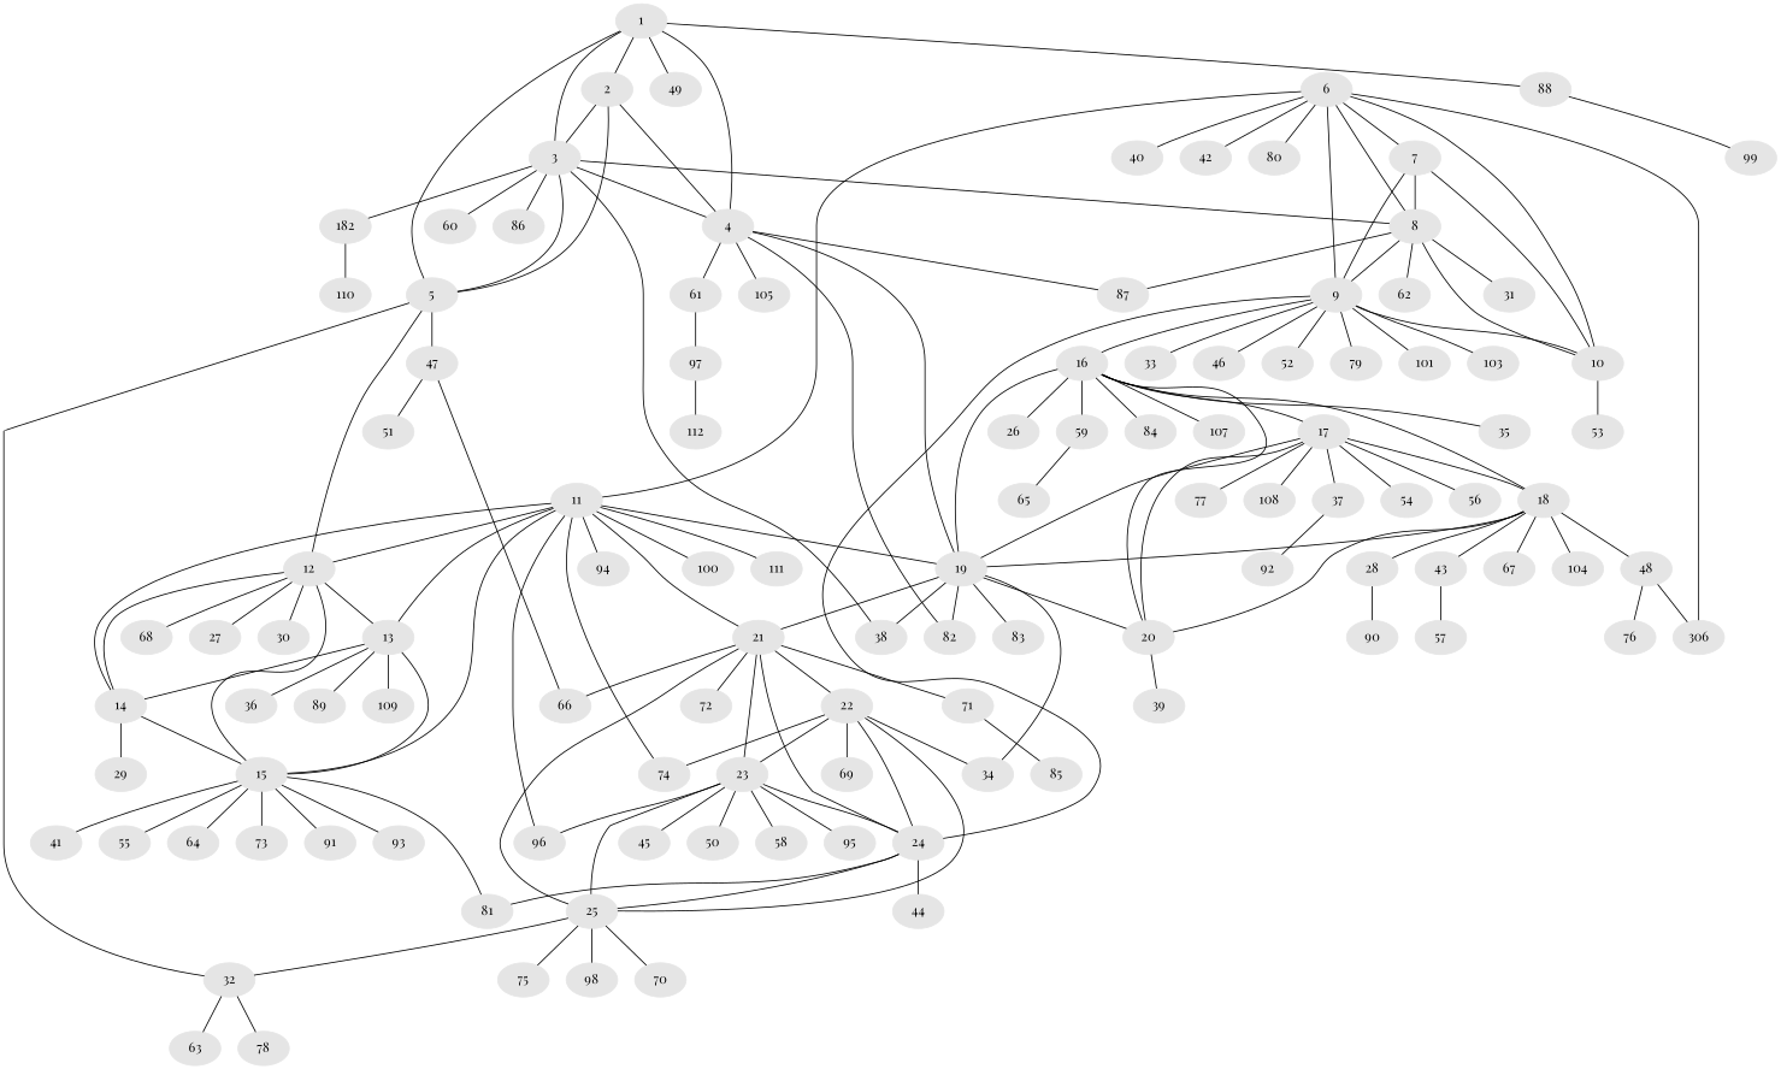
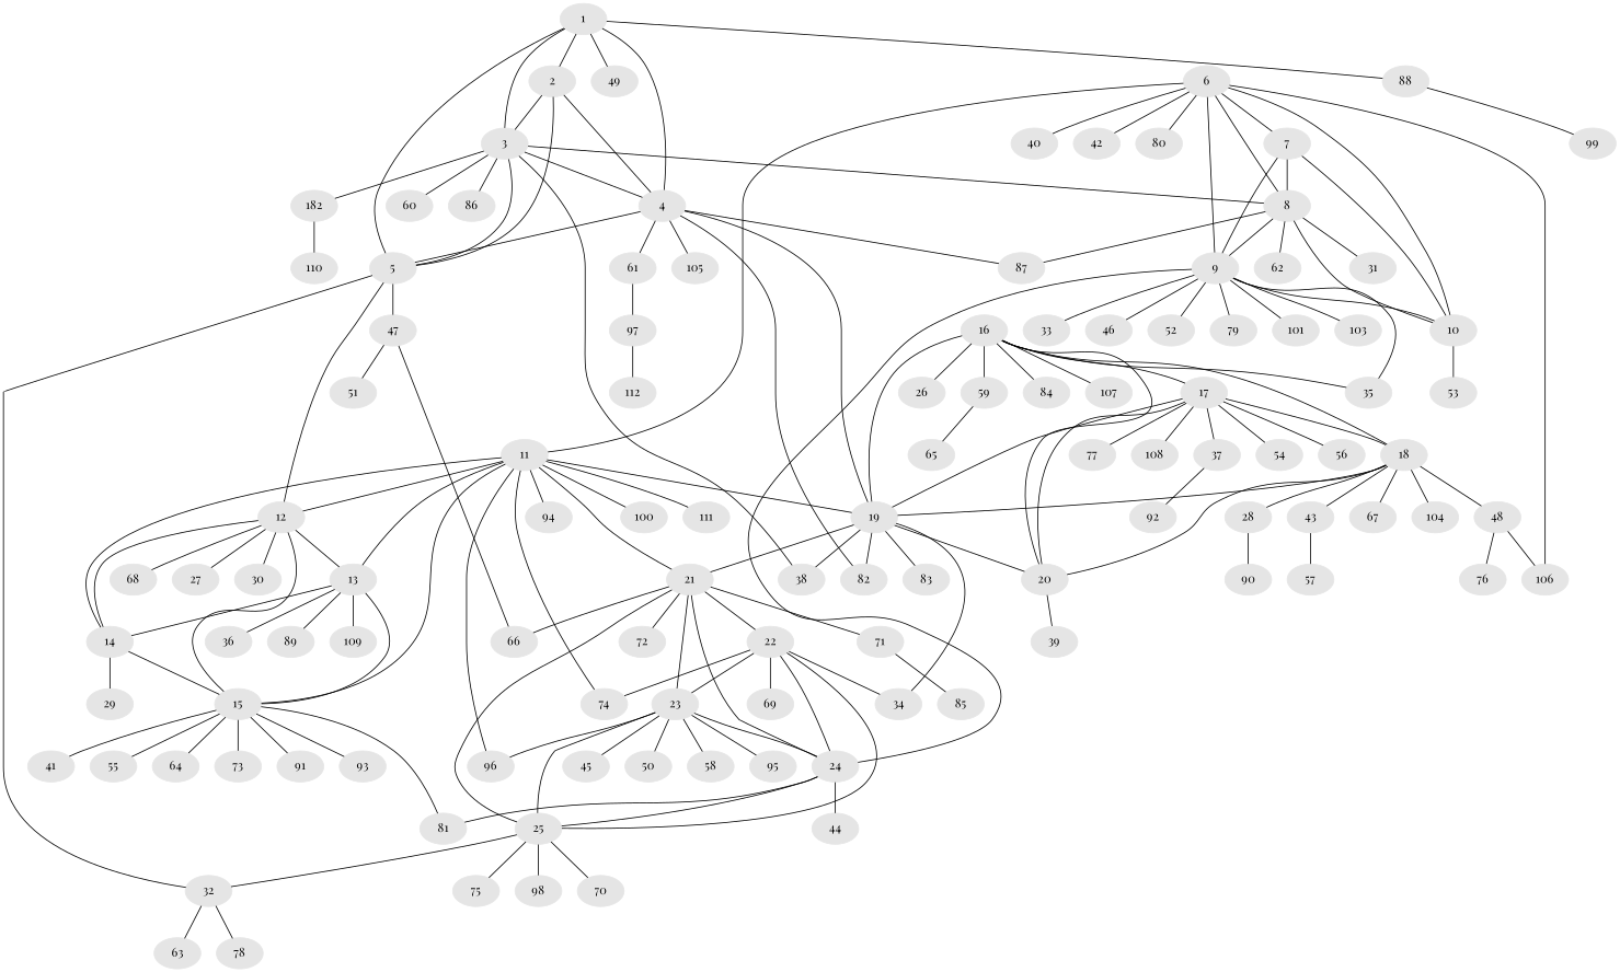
  graph {
    fontname="Playfair Display"
    node [color=gray90 fontname="Playfair Display" style=filled]
    edge [fontname="Playfair Display"]
    1
    2
    3
    4
    5
    49
    88
    8
    38
    60
    86
    n12 [label=182]
    19
    61
    82
    87
    105
    12
    32
    47
    99
    9
    10
    31
    62
    24
    81
    25
    44
    110
    21
    20
    34
    83
    97
    13
    14
    15
    27
    30
    68
    63
    78
    66
    51
    6
    7
    11
    40
    42
    80
-   106 [label=306]
+   106
    16
    33
    46
    52
    79
    101
    103
    53
    74
    94
    96
    100
    111
    17
    18
    26
    35
    59
    84
    107
    36
    89
    109
    29
    41
    55
    64
    73
    91
    93
    22
    23
    71
    72
    37
    54
    56
    77
    108
    28
    43
    48
    67
    104
    39
    65
    92
    90
    57
    76
    69
    45
    50
    58
    95
    70
    75
    98
    85
    112
    1 -- 2
    1 -- 3
    1 -- 4
    1 -- 5
    1 -- 49
    1 -- 88
    2 -- 3
    2 -- 4
    2 -- 5
    3 -- 4
    3 -- 5
    3 -- 8
    3 -- 38
    3 -- 60
    3 -- 86
    3 -- n12
+   4 -- 5
    4 -- 19
    4 -- 61
    4 -- 82
    4 -- 87
    4 -- 105
    5 -- 12
    5 -- 32
    5 -- 47
    88 -- 99
    8 -- 87
    8 -- 9
    8 -- 10
    8 -- 31
    8 -- 62
    n12 -- 110
    19 -- 38
    19 -- 82
    19 -- 21
    19 -- 20
    19 -- 34
    19 -- 83
    61 -- 97
    12 -- 13
    12 -- 14
    12 -- 15
    12 -- 27
    12 -- 30
    12 -- 68
    32 -- 63
    32 -- 78
    47 -- 66
    47 -- 51
    9 -- 10
    9 -- 24
-   9 -- 16
+   9 -- 35
    9 -- 33
    9 -- 46
    9 -- 52
    9 -- 79
    9 -- 101
    9 -- 103
    10 -- 53
    24 -- 81
    24 -- 25
    24 -- 44
    25 -- 32
    25 -- 70
    25 -- 75
    25 -- 98
    21 -- 24
    21 -- 25
    21 -- 66
    21 -- 22
    21 -- 23
    21 -- 71
    21 -- 72
    20 -- 39
    97 -- 112
    13 -- 14
    13 -- 15
    13 -- 36
    13 -- 89
    13 -- 109
    14 -- 15
    14 -- 29
    15 -- 81
    15 -- 41
    15 -- 55
    15 -- 64
    15 -- 73
    15 -- 91
    15 -- 93
    6 -- 8
    6 -- 9
    6 -- 10
    6 -- 7
    6 -- 11
    6 -- 40
    6 -- 42
    6 -- 80
    6 -- 106
    7 -- 8
    7 -- 9
    7 -- 10
    11 -- 19
    11 -- 12
    11 -- 21
    11 -- 13
    11 -- 14
    11 -- 15
    11 -- 74
    11 -- 94
    11 -- 96
    11 -- 100
    11 -- 111
    16 -- 19
    16 -- 20
    16 -- 17
    16 -- 18
    16 -- 26
    16 -- 35
    16 -- 59
    16 -- 84
    16 -- 107
    17 -- 19
    17 -- 20
    17 -- 18
    17 -- 37
    17 -- 54
    17 -- 56
    17 -- 77
    17 -- 108
    18 -- 19
    18 -- 20
    18 -- 28
    18 -- 43
    18 -- 48
    18 -- 67
    18 -- 104
    59 -- 65
    22 -- 24
    22 -- 25
    22 -- 34
    22 -- 74
    22 -- 23
    22 -- 69
    23 -- 24
    23 -- 25
    23 -- 96
    23 -- 45
    23 -- 50
    23 -- 58
    23 -- 95
    71 -- 85
    37 -- 92
    28 -- 90
    43 -- 57
    48 -- 106
    48 -- 76
  }
